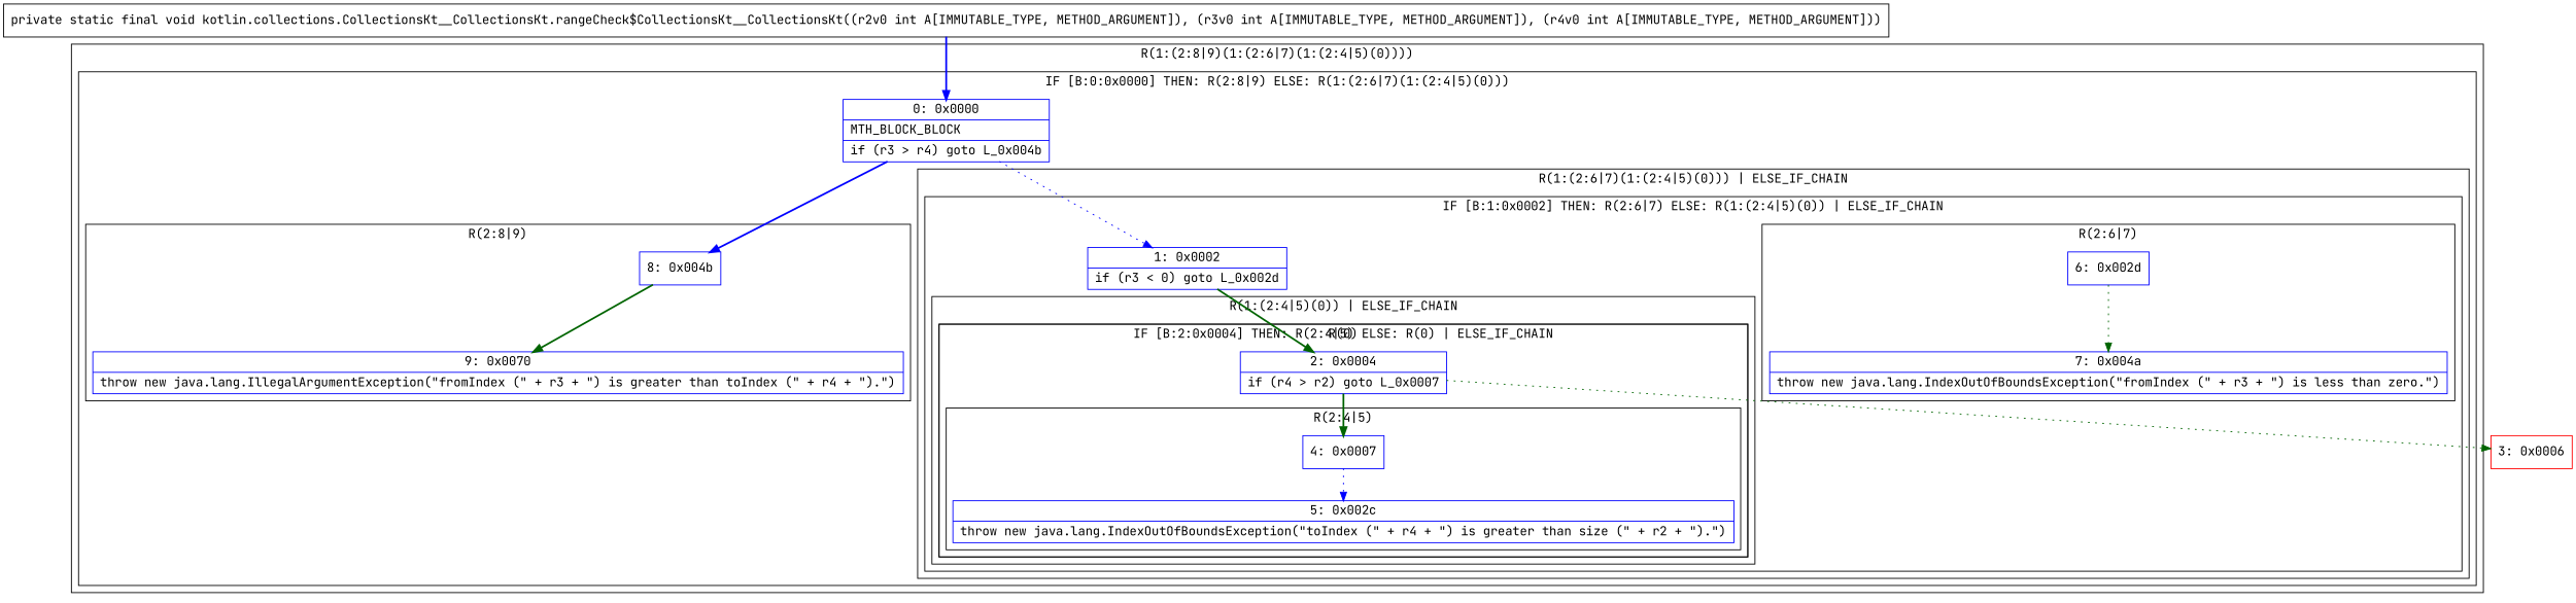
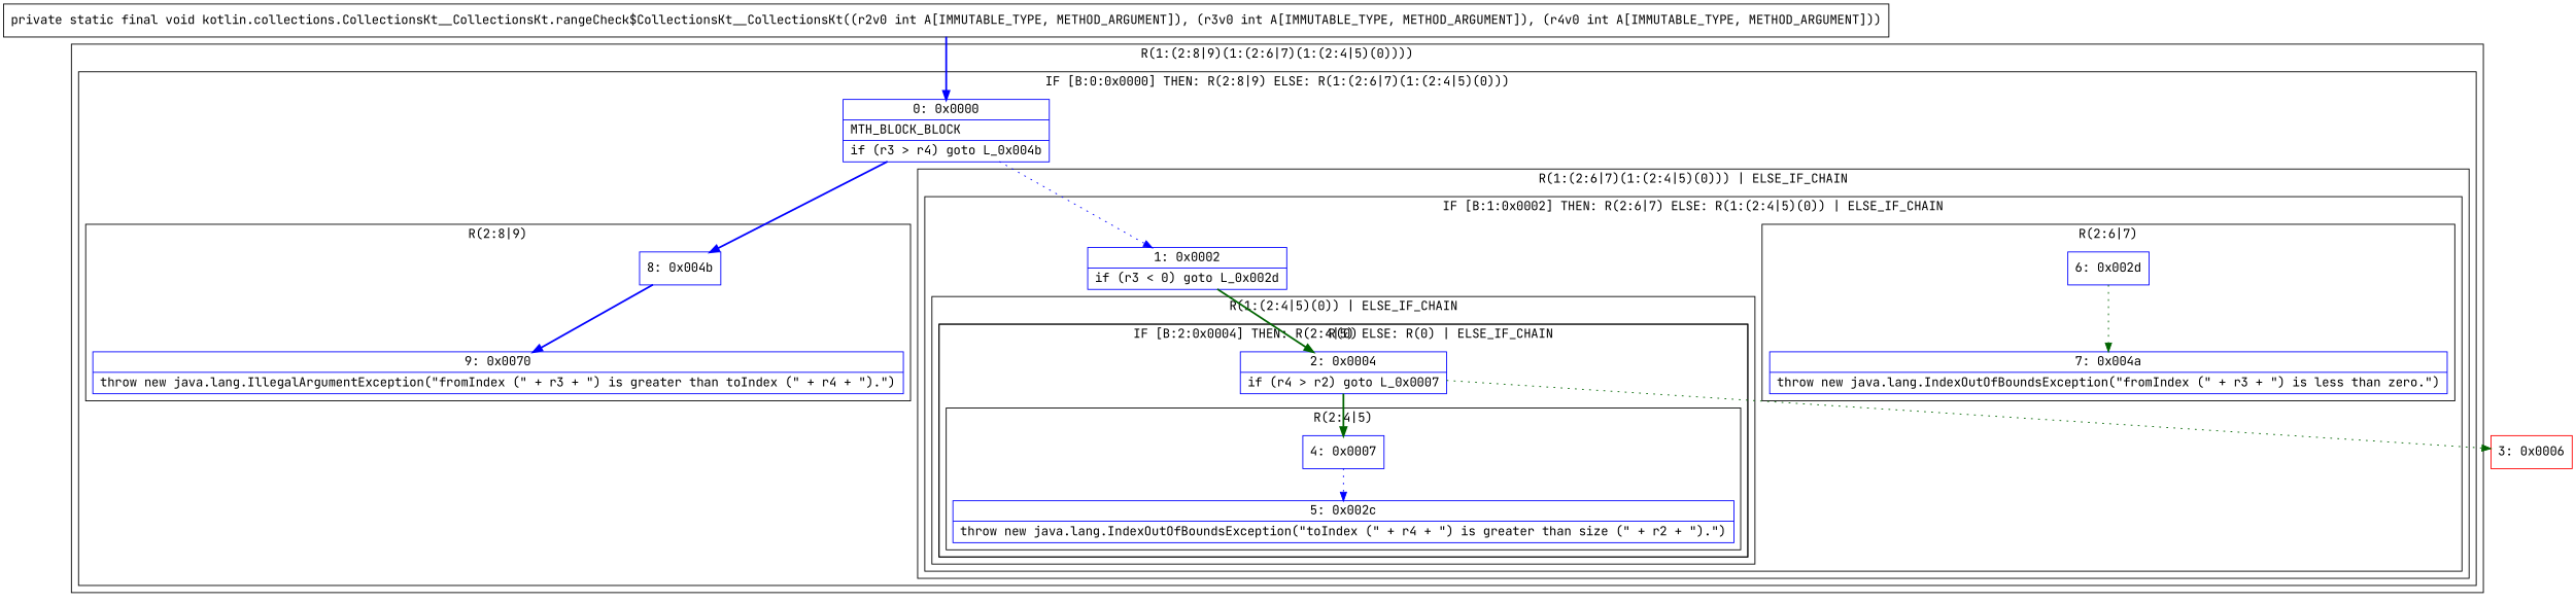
  digraph {
    fontname="JetBrains Mono"
    node [color=blue fontname="JetBrains Mono" shape=record]
    edge [color=blue fontname="JetBrains Mono" style=bold]
    n1 [label="{8\:\ 0x004b}"]
    n2 [label="{9\:\ 0x0070|throw new java.lang.IllegalArgumentException(\"fromIndex (\" + r3 + \") is greater than toIndex (\" + r4 + \").\")\l}"]
    n3 [label="{6\:\ 0x002d}"]
    n4 [label="{7\:\ 0x004a|throw new java.lang.IndexOutOfBoundsException(\"fromIndex (\" + r3 + \") is less than zero.\")\l}"]
    n5 [label="{4\:\ 0x0007}"]
    n6 [label="{5\:\ 0x002c|throw new java.lang.IndexOutOfBoundsException(\"toIndex (\" + r4 + \") is greater than size (\" + r2 + \").\")\l}"]
    n7 [label="{2\:\ 0x0004|if (r4 \> r2) goto L_0x0007\l}"]
    n8 [label="{1\:\ 0x0002|if (r3 \< 0) goto L_0x002d\l}"]
    n9 [label="{0\:\ 0x0000|MTH_BLOCK_BLOCK\l|if (r3 \> r4) goto L_0x004b\l}"]
    n10 [color=red label="{3\:\ 0x0006}"]
    n11 [label="{private static final void kotlin.collections.CollectionsKt__CollectionsKt.rangeCheck$CollectionsKt__CollectionsKt((r2v0 int A[IMMUTABLE_TYPE, METHOD_ARGUMENT]), (r3v0 int A[IMMUTABLE_TYPE, METHOD_ARGUMENT]), (r4v0 int A[IMMUTABLE_TYPE, METHOD_ARGUMENT])) }" color=""]
    subgraph cluster_1 {
      label="R(1:(2:8|9)(1:(2:6|7)(1:(2:4|5)(0))))"
      subgraph cluster_2 {
        label="IF [B:0:0x0000] THEN: R(2:8|9) ELSE: R(1:(2:6|7)(1:(2:4|5)(0)))"
        n9
        subgraph cluster_3 {
          label="R(2:8|9)"
          n1
          n2
        }
        subgraph cluster_4 {
          label="R(1:(2:6|7)(1:(2:4|5)(0))) | ELSE_IF_CHAIN\l"
          subgraph cluster_5 {
            label="IF [B:1:0x0002] THEN: R(2:6|7) ELSE: R(1:(2:4|5)(0)) | ELSE_IF_CHAIN\l"
            n8
            subgraph cluster_6 {
              label="R(2:6|7)"
              n3
              n4
            }
            subgraph cluster_7 {
              label="R(1:(2:4|5)(0)) | ELSE_IF_CHAIN\l"
              subgraph cluster_8 {
                label="IF [B:2:0x0004] THEN: R(2:4|5) ELSE: R(0) | ELSE_IF_CHAIN\l"
                n7
                subgraph cluster_9 {
                  label="R(2:4|5)"
                  n5
                  n6
                }
                subgraph cluster_10 {
                  label="R(0)"
                }
              }
            }
          }
        }
      }
    }
-   n1 -> n2 [color=darkgreen]
+   n1 -> n2
    n3 -> n4 [color=darkgreen style=dotted]
    n5 -> n6 [style=dotted]
    n7 -> n5 [color=darkgreen]
    n7 -> n10 [color=darkgreen style=dotted]
    n8 -> n7 [color=darkgreen]
    n9 -> n1
    n9 -> n8 [style=dotted]
    n11 -> n9
  }
